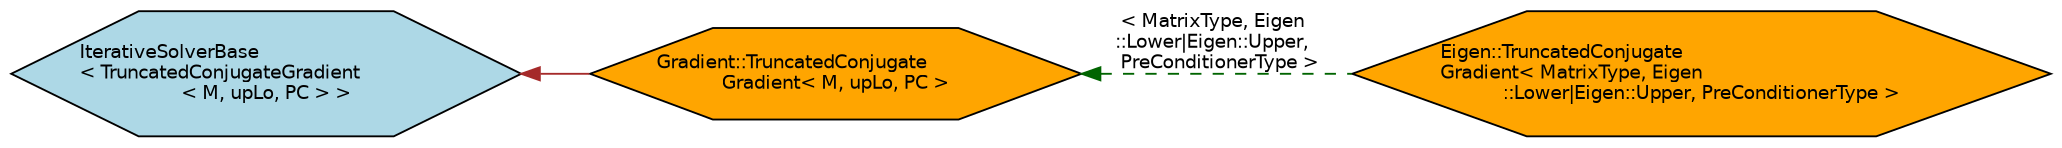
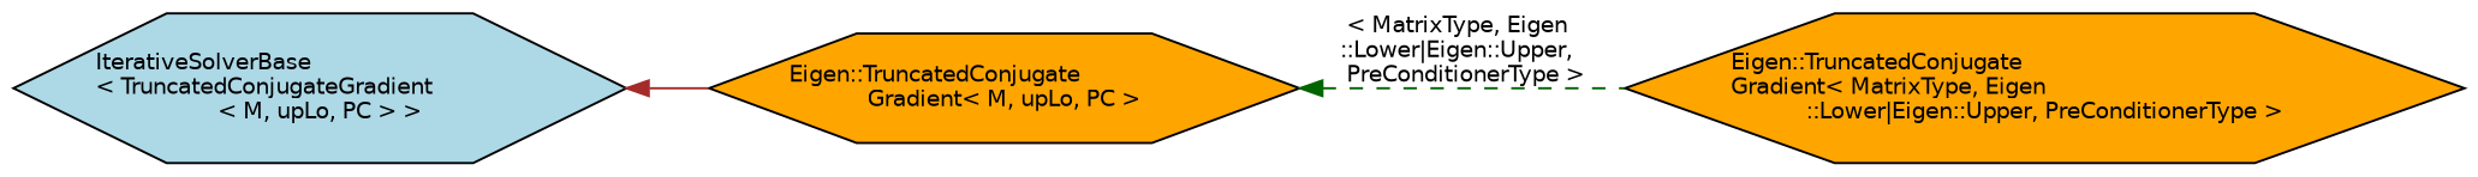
  digraph {
    rankdir=LR
    node [color=black fillcolor=orange fontname=Helvetica fontsize=10 shape=hexagon style=filled]
    edge [dir=back fontname=Helvetica fontsize=10 labelfontname=Helvetica labelfontsize=10]
-   n1 [fontcolor=black height=0.2 label="Gradient::TruncatedConjugate\lGradient\< M, upLo, PC \>" width=0.4]
+   n1 [fontcolor=black height=0.2 label="Eigen::TruncatedConjugate\lGradient\< M, upLo, PC \>" width=0.4]
    n2 [height=0.2 label="Eigen::TruncatedConjugate\lGradient\< MatrixType, Eigen\l::Lower\|Eigen::Upper, PreConditionerType \>" width=0.4]
    n3 [fillcolor=lightblue height=0.2 label="IterativeSolverBase\l\< TruncatedConjugateGradient\l\< M, upLo, PC \> \>" width=0.4]
    n1 -> n2 [color=darkgreen label=" \< MatrixType, Eigen\l::Lower\|Eigen::Upper,\l PreConditionerType \>" style=dashed]
    n3 -> n1 [color=brown style=solid]
  }
